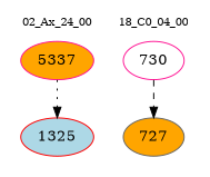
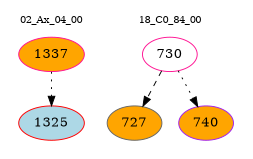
  digraph {
    node [color=deeppink fillcolor=orange style=filled]
    edge [color=black style=dotted]
-   n1 [label=5337]
+   n1 [label=1337]
    n2 [color=red fillcolor=lightblue label=1325]
    n3 [fillcolor=white label=730]
    n4 [color=gray40 label=727]
+   n5 [color=purple label=740]
    subgraph cluster_1 {
      color=white
      fontsize=10
-     label="02_Ax_24_00"
+     label="02_Ax_04_00"
      n1
      n2
    }
    subgraph cluster_2 {
      color=white
      fontsize=10
-     label="18_C0_04_00"
+     label="18_C0_84_00"
      n3
      n4
+     n5
    }
    n1 -> n2
    n3 -> n4 [style=dashed]
+   n3 -> n5
  }
